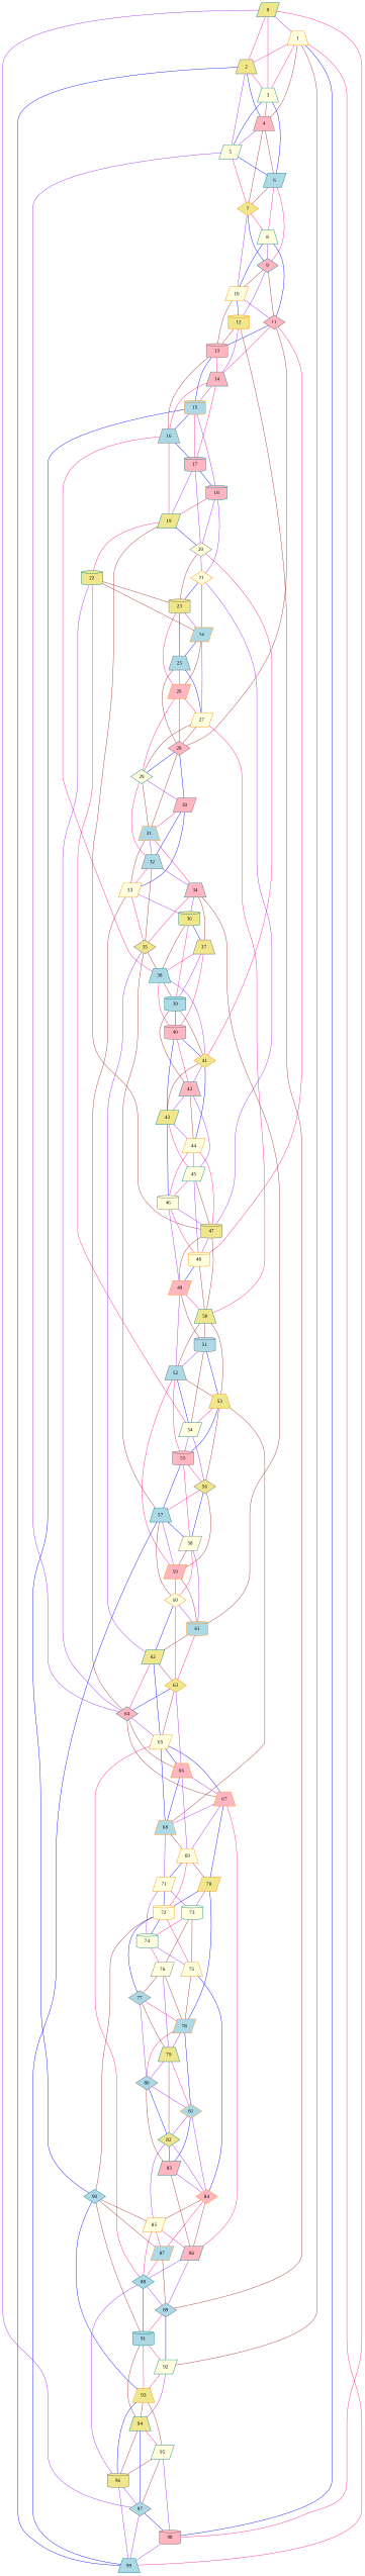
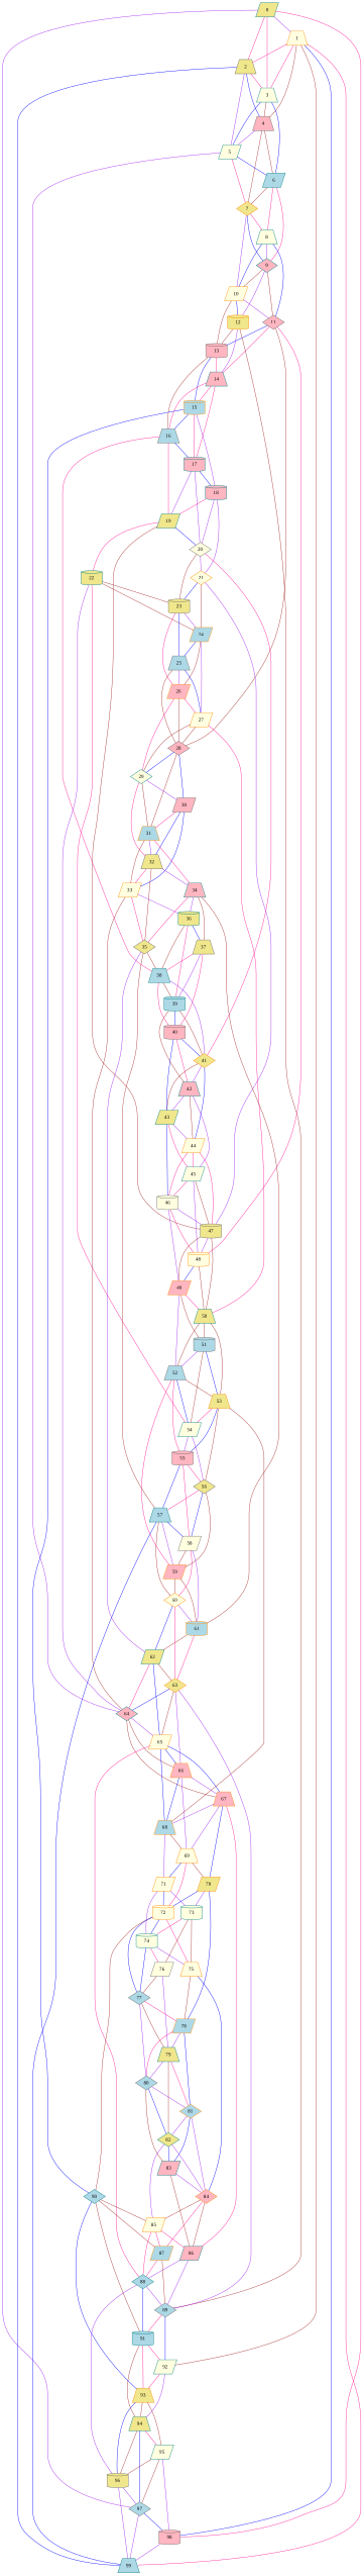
  strict graph {
    fontname="Liberation Serif"
    node [color=teal fillcolor=lightyellow fontname="Liberation Serif" shape=parallelogram style=filled]
    edge [color=brown fontname="Liberation Serif" is_available=True prob=1.0]
    0 [fillcolor=khaki]
    1 [color=darkorange shape=trapezium]
    2 [color=gray40 fillcolor=khaki shape=trapezium]
    3 [shape=trapezium]
    97 [color=gray40 fillcolor=lightblue shape=diamond]
    98 [color=gray40 fillcolor=lightpink shape=cylinder]
    4 [color=gray40 fillcolor=lightpink shape=trapezium]
    92
    99 [fillcolor=lightblue shape=trapezium]
    5
    6 [fillcolor=lightblue]
    7 [color=darkorange fillcolor=khaki shape=diamond]
    93 [color=darkorange fillcolor=khaki shape=trapezium]
    94 [fillcolor=khaki shape=trapezium]
    64 [fillcolor=lightpink shape=diamond]
    8 [shape=trapezium]
    9 [fillcolor=lightpink shape=diamond]
    10 [color=darkorange]
    65 [color=darkorange]
    66 [color=darkorange fillcolor=lightpink shape=trapezium]
    67 [color=darkorange fillcolor=lightpink shape=trapezium]
    11 [color=gray40 fillcolor=lightpink shape=diamond]
    12 [color=darkorange fillcolor=khaki shape=cylinder]
    13 [color=gray40 fillcolor=lightpink shape=cylinder]
    14 [fillcolor=lightpink shape=trapezium]
    28 [color=gray40 fillcolor=lightpink shape=diamond]
    48 [color=darkorange shape=cylinder]
    89 [color=gray40 fillcolor=lightblue shape=diamond]
    15 [color=darkorange fillcolor=lightblue shape=cylinder]
    16 [color=gray40 fillcolor=lightblue shape=trapezium]
    17 [fillcolor=lightpink shape=cylinder]
    29 [shape=diamond]
    30 [color=gray40 fillcolor=lightpink]
    31 [color=darkorange fillcolor=lightblue shape=trapezium]
    50 [fillcolor=khaki shape=trapezium]
    49 [color=darkorange fillcolor=lightpink]
    91 [fillcolor=lightblue shape=cylinder]
    18 [fillcolor=lightpink shape=cylinder]
    90 [fillcolor=lightblue shape=diamond]
    19 [fillcolor=khaki]
    38 [fillcolor=lightblue shape=trapezium]
    20 [color=gray40 shape=diamond]
    21 [color=darkorange shape=diamond]
    85 [color=darkorange]
    22 [fillcolor=khaki shape=cylinder]
    47 [color=gray40 fillcolor=khaki shape=cylinder]
    41 [color=darkorange fillcolor=khaki shape=diamond]
    39 [fillcolor=lightblue shape=cylinder]
    40 [color=gray40 fillcolor=lightpink shape=cylinder]
    23 [color=gray40 fillcolor=khaki shape=cylinder]
    24 [color=darkorange fillcolor=lightblue]
    54
    25 [color=gray40 fillcolor=lightblue shape=trapezium]
    26 [color=darkorange fillcolor=lightpink]
    42 [fillcolor=lightpink shape=trapezium]
    43 [fillcolor=khaki]
    44 [color=darkorange]
    27 [color=darkorange]
    55 [color=gray40 fillcolor=lightpink shape=cylinder]
    56 [color=gray40 fillcolor=khaki shape=diamond]
-   32 [color=gray40 fillcolor=lightblue shape=trapezium]
+   32 [color=gray40 fillcolor=khaki shape=trapezium]
    51 [color=gray40 fillcolor=lightblue shape=cylinder]
    52 [color=gray40 fillcolor=lightblue shape=trapezium]
    53 [color=darkorange fillcolor=khaki shape=trapezium]
    33 [color=darkorange]
    34 [fillcolor=lightpink shape=trapezium]
    35 [color=gray40 fillcolor=khaki shape=diamond]
    36 [fillcolor=khaki shape=cylinder]
    37 [color=gray40 fillcolor=khaki shape=trapezium]
    61 [color=darkorange fillcolor=lightblue shape=cylinder]
    57 [fillcolor=lightblue shape=trapezium]
    62 [fillcolor=khaki]
    63 [color=darkorange fillcolor=khaki shape=diamond]
    59 [color=darkorange fillcolor=lightpink]
    58 [color=gray40]
    60 [color=darkorange shape=diamond]
    45
    46 [color=gray40 shape=cylinder]
    68 [color=darkorange fillcolor=lightblue shape=trapezium]
    69 [color=darkorange shape=trapezium]
    71 [color=darkorange]
    88 [fillcolor=lightblue shape=diamond]
    70 [color=darkorange fillcolor=khaki]
    86 [fillcolor=lightpink]
    96 [color=gray40 fillcolor=khaki shape=cylinder]
    72 [color=darkorange shape=cylinder]
    73 [shape=cylinder]
    78 [color=darkorange fillcolor=lightblue]
    74 [shape=cylinder]
    75 [color=darkorange shape=trapezium]
    77 [color=gray40 fillcolor=lightblue shape=diamond]
    76 [color=gray40]
    79 [fillcolor=khaki shape=trapezium]
    80 [color=gray40 fillcolor=lightblue shape=diamond]
    81 [color=darkorange fillcolor=lightblue shape=diamond]
    84 [color=darkorange fillcolor=lightpink shape=diamond]
    87 [color=darkorange fillcolor=lightblue]
    82 [fillcolor=khaki shape=diamond]
    83 [fillcolor=lightpink]
    95
    0 -- 1 [color=purple]
    0 -- 2 [color=deeppink prob=0.511772341317]
    0 -- 3 [color=deeppink]
    0 -- 97 [color=purple prob=0.185180831128]
    0 -- 98 [color=deeppink prob=0.444609900067]
    1 -- 2 [color=deeppink]
    1 -- 3 [color=deeppink]
    1 -- 98 [color=blue]
    1 -- 4 [prob=0.882876457168]
    1 -- 92
    1 -- 99 [color=deeppink]
    2 -- 3 [color=deeppink]
    2 -- 4 [color=blue]
    2 -- 99 [color=blue prob=0.393063175968]
    2 -- 5 [color=purple prob=0.575356404802]
    3 -- 4 [prob=0.783836023363]
    3 -- 5 [color=blue prob=0.798086507952]
    3 -- 6 [color=blue prob=0.837047114904]
    97 -- 98 [color=blue prob=0.138200373012]
    97 -- 99 [color=purple]
    98 -- 99 [color=purple prob=0.0680597517917]
    4 -- 5 [color=purple prob=0.456313492008]
    4 -- 6 [prob=0.770327326313]
    4 -- 7 [prob=0.352412503276]
    92 -- 93 [color=deeppink prob=0.765546562872]
    92 -- 94 [color=purple]
    5 -- 6 [color=blue prob=0.709138020258]
    5 -- 7 [color=deeppink prob=0.485149057575]
    5 -- 64 [color=purple prob=0.180294464233]
    6 -- 7 [prob=0.543584362339]
    6 -- 8 [color=deeppink prob=0.516478800679]
    6 -- 9 [color=deeppink prob=0.850936517679]
    7 -- 8 [color=deeppink prob=0.761067655008]
    7 -- 9 [color=blue prob=0.503478876613]
    7 -- 10 [color=purple]
    93 -- 94
    93 -- 96 [color=blue prob=0.945255485618]
    93 -- 95 [prob=0.49127459576]
    94 -- 97 [color=blue prob=0.597421841853]
    94 -- 96 [prob=0.904195874574]
    94 -- 95 [color=deeppink prob=0.628911842836]
    64 -- 65 [color=purple]
    64 -- 66 [prob=0.287694186071]
    64 -- 67 [prob=0.504828691514]
    8 -- 9 [color=purple]
    8 -- 10 [color=blue prob=0.271341215705]
    8 -- 11 [color=blue prob=0.392463774115]
    9 -- 10
    9 -- 11 [prob=0.48926575019]
    9 -- 12 [color=purple]
    10 -- 11 [color=purple prob=0.0468854884037]
    10 -- 12 [color=blue prob=0.506310876206]
    10 -- 13 [prob=0.462706614226]
    65 -- 66 [color=blue prob=0.778327673274]
    65 -- 67 [color=blue]
    65 -- 68 [color=blue]
    65 -- 88 [color=deeppink prob=0.19581831501]
    66 -- 67 [color=purple prob=0.531187175812]
    66 -- 68 [color=blue prob=0.257103533546]
    66 -- 69 [color=purple prob=0.500838855833]
    67 -- 68 [color=purple]
    67 -- 69 [color=purple prob=0.550575312005]
    67 -- 70 [color=blue prob=0.133996714179]
    67 -- 86 [color=deeppink prob=0.677522544433]
    11 -- 13 [color=blue prob=0.281944459374]
    11 -- 14 [color=deeppink prob=0.538427556821]
    11 -- 28 [prob=0.49919320992]
    11 -- 48 [color=deeppink]
    12 -- 13
    12 -- 14 [color=purple]
    12 -- 89 [prob=0.814017222384]
    13 -- 14 [color=deeppink prob=0.336461592997]
    13 -- 15 [color=blue prob=0.619548643629]
    13 -- 16 [prob=0.720599347562]
    14 -- 15 [color=deeppink prob=0.536652105469]
    14 -- 16 [color=deeppink prob=0.0368132119405]
    14 -- 17 [color=deeppink prob=0.952849223637]
    28 -- 29 [color=blue prob=0.507255169481]
    28 -- 30 [color=blue prob=0.72933219687]
    28 -- 31
    48 -- 50 [prob=0.878067939785]
    48 -- 49 [color=blue]
    89 -- 92 [color=blue prob=0.863293691251]
    89 -- 91 [color=deeppink prob=0.531676225883]
    15 -- 16 [color=blue]
    15 -- 17 [color=deeppink prob=0.455826209471]
    15 -- 18 [color=purple prob=0.160904258515]
    15 -- 90 [color=blue prob=0.618473061313]
    16 -- 17 [color=blue prob=0.734542158649]
    16 -- 19 [color=deeppink prob=0.462521640117]
    16 -- 38 [color=deeppink prob=0.0828358793702]
    17 -- 18 [color=blue prob=0.998561904273]
    17 -- 19 [color=purple]
    17 -- 20 [color=purple prob=0.539055534512]
    29 -- 30 [color=purple prob=0.265998363104]
    29 -- 31 [prob=0.529606015221]
    29 -- 32 [color=deeppink prob=0.294746351959]
    30 -- 31 [color=deeppink prob=0.47208479363]
    30 -- 32 [color=blue prob=0.15334155815]
    30 -- 33 [color=blue prob=0.666474939858]
    31 -- 32 [color=purple prob=0.63653209729]
    31 -- 33 [prob=0.202322086602]
    31 -- 34 [color=deeppink prob=0.573875430124]
    50 -- 51 [prob=0.518785850211]
    50 -- 52 [prob=0.427827531186]
    50 -- 53 [prob=0.539531325222]
    49 -- 50 [color=deeppink prob=0.757033751763]
    49 -- 51 [prob=0.986810335861]
    49 -- 52 [color=purple prob=0.822270127724]
    91 -- 92 [color=deeppink prob=0.998606516539]
    91 -- 93 [color=deeppink prob=0.358723290214]
    91 -- 94 [prob=0.395725017031]
    18 -- 19 [color=deeppink prob=0.518996595828]
    18 -- 20 [color=purple]
    18 -- 21 [color=purple prob=0.910353642831]
    90 -- 93 [color=blue prob=0.127355307888]
    90 -- 91 [prob=0.291935958259]
    90 -- 85
    19 -- 20 [color=blue]
    19 -- 22 [color=deeppink prob=0.897326743178]
    19 -- 47 [prob=0.279948273616]
    38 -- 41 [color=purple prob=0.938046975805]
    38 -- 39 [prob=0.540008129765]
    38 -- 40 [color=deeppink prob=0.502772879766]
    20 -- 21 [color=purple prob=0.807143947891]
    20 -- 41 [color=deeppink prob=0.0573959018937]
    20 -- 23
    21 -- 47 [color=purple prob=0.126554820575]
    21 -- 23 [color=blue prob=0.105309392842]
    21 -- 24
    85 -- 88 [color=deeppink prob=0.408378237574]
    85 -- 86 [color=deeppink prob=0.941862823971]
    85 -- 87 [color=deeppink prob=0.375322309392]
    22 -- 64 [color=purple prob=0.782694711371]
    22 -- 23 [prob=0.898411723899]
    22 -- 24
    22 -- 54 [color=deeppink prob=0.428051311001]
    47 -- 48 [color=purple prob=0.64525161455]
    47 -- 50
    47 -- 49 [prob=0.502540573665]
    41 -- 42 [color=purple prob=0.583093392554]
    41 -- 43 [prob=0.339212685051]
    41 -- 44 [color=blue]
    39 -- 41 [prob=0.74104496303]
    39 -- 40 [color=blue prob=0.389970687804]
    39 -- 42
    40 -- 41 [color=blue prob=0.824504508859]
    40 -- 42 [color=deeppink prob=0.381346832293]
    40 -- 43 [color=blue]
    23 -- 24 [color=purple prob=0.325782685395]
    23 -- 25 [color=blue prob=0.842413343127]
    23 -- 26 [color=deeppink prob=0.51040496145]
    24 -- 25 [color=blue prob=0.171870260732]
    24 -- 26 [prob=0.897778137225]
    24 -- 27 [color=purple]
    54 -- 55 [color=purple prob=0.843107916492]
    54 -- 56 [color=purple prob=0.330045177464]
    25 -- 28 [prob=0.673312427881]
    25 -- 26 [color=purple prob=0.880482487936]
    25 -- 27 [color=blue prob=0.770954801916]
    26 -- 28 [prob=0.316789915962]
    26 -- 29 [color=deeppink]
    26 -- 27 [color=deeppink prob=0.844385761224]
    42 -- 43 [color=purple]
    42 -- 44 [prob=0.570285109964]
    42 -- 45 [color=purple prob=0.60575470299]
    43 -- 44 [color=purple prob=0.433402941212]
    43 -- 45 [color=deeppink prob=0.88212878233]
    43 -- 46 [color=blue]
    44 -- 47 [color=deeppink prob=0.73300879348]
    44 -- 45 [color=deeppink prob=0.197241070681]
    44 -- 46 [color=deeppink prob=0.744026081112]
    27 -- 28 [prob=0.34129811675]
    27 -- 29 [prob=0.887808750778]
    27 -- 50 [color=deeppink prob=0.707042180264]
    55 -- 56 [color=deeppink]
    55 -- 57 [color=blue prob=0.398842991334]
    55 -- 58 [color=deeppink prob=0.868725104254]
    56 -- 57 [color=deeppink prob=0.979419696564]
    56 -- 59 [prob=0.474192585533]
    56 -- 58 [color=blue]
    32 -- 33 [color=deeppink prob=0.872849747008]
    32 -- 34 [color=purple prob=0.891191707342]
    32 -- 35 [prob=0.696588786343]
    51 -- 54
    51 -- 52 [color=purple prob=0.744962375827]
    51 -- 53 [color=blue prob=0.275869645387]
    52 -- 54 [color=blue prob=0.245234740869]
    52 -- 55 [color=deeppink]
    52 -- 53 [prob=0.542243124997]
    52 -- 59 [color=deeppink prob=0.693711894708]
    53 -- 54 [color=deeppink prob=0.287904532223]
    53 -- 55 [color=blue]
    53 -- 56
    53 -- 68 [prob=0.107931223686]
    33 -- 64 [prob=0.97028267946]
    33 -- 35 [color=deeppink prob=0.36892803842]
    33 -- 36 [color=purple prob=0.573489512882]
    34 -- 35 [color=deeppink prob=0.0616382953682]
    34 -- 36 [color=purple]
    34 -- 37
    34 -- 61 [prob=0.972079276595]
    35 -- 38 [prob=0.314800382934]
    35 -- 57
    35 -- 62 [color=purple prob=0.784786061893]
    36 -- 38 [prob=0.112552485683]
    36 -- 39 [color=deeppink prob=0.360552129237]
    36 -- 37 [color=blue]
    37 -- 38 [color=deeppink prob=0.58414265792]
    37 -- 39 [color=purple]
    37 -- 40 [color=deeppink prob=0.880389831304]
    61 -- 62
    61 -- 63 [color=deeppink prob=0.0173359735458]
    57 -- 99 [color=blue prob=0.22350176089]
    57 -- 59 [color=purple prob=0.401879611455]
    57 -- 58 [color=blue prob=0.99800014065]
    57 -- 60 [prob=0.719665073627]
    62 -- 64 [color=deeppink]
    62 -- 65 [color=blue]
    62 -- 63
    63 -- 64 [color=blue prob=0.967433099449]
    63 -- 65 [prob=0.788366585219]
    63 -- 66 [color=purple prob=0.990358612389]
+   63 -- 89 [color=purple prob=0.88252930053]
    59 -- 61
    59 -- 60 [prob=0.409161602526]
    58 -- 61 [color=purple]
    58 -- 59 [prob=0.695931619408]
    58 -- 60 [color=deeppink prob=0.579163948447]
    60 -- 61 [color=purple prob=0.427545787526]
    60 -- 62 [color=blue prob=0.297257810425]
    60 -- 63 [color=deeppink prob=0.406841381075]
    45 -- 48 [color=purple prob=0.180146412247]
    45 -- 47 [prob=0.952617313433]
    45 -- 46 [color=deeppink prob=0.19371974926]
    46 -- 48 [color=deeppink prob=0.513548060713]
    46 -- 49 [color=purple prob=0.951850112178]
    46 -- 47 [color=purple prob=0.851272972155]
    68 -- 69
    68 -- 71 [color=purple]
    69 -- 71 [color=blue]
    69 -- 70
    69 -- 72 [color=deeppink prob=0.0714396344993]
    71 -- 72 [color=blue prob=0.312264444337]
    71 -- 73 [color=purple prob=0.546209570372]
    71 -- 74 [color=purple prob=0.73017713139]
    88 -- 89 [color=purple prob=0.856213597972]
    88 -- 91 [color=blue prob=0.473167797996]
    88 -- 96 [color=purple prob=0.858735988982]
    70 -- 72 [color=blue prob=0.405563779769]
    70 -- 73 [color=purple prob=0.588413380693]
    70 -- 78 [color=blue prob=0.424503449254]
    86 -- 89 [color=purple prob=0.194562699132]
    86 -- 88 [color=purple prob=0.829404322231]
    96 -- 97 [color=purple prob=0.281725587603]
    96 -- 99 [color=purple]
    72 -- 90 [prob=0.335708156833]
    72 -- 74 [color=blue prob=0.956217762908]
    72 -- 75 [color=deeppink prob=0.621574695477]
    72 -- 77 [color=blue prob=0.514504055179]
    73 -- 74 [color=deeppink prob=0.189292706101]
    73 -- 75 [prob=0.552516416909]
    73 -- 76 [prob=0.323050928745]
    78 -- 79 [color=purple prob=0.744591063919]
    78 -- 80 [color=deeppink]
    78 -- 81 [color=blue prob=0.481840647754]
    74 -- 75 [color=purple prob=0.0905253885915]
+   74 -- 77 [color=blue prob=0.575718029441]
    74 -- 76 [color=deeppink prob=0.288259568731]
    75 -- 78 [prob=0.756912725826]
    75 -- 84 [color=blue prob=0.519529190134]
    77 -- 78 [color=deeppink prob=0.686900209763]
    77 -- 79 [prob=0.586631137078]
    77 -- 80 [color=purple prob=0.0712399368737]
-   76 -- 78 [prob=0.779892919884]
    76 -- 77 [prob=0.644304835565]
    76 -- 79 [color=purple]
    79 -- 80 [color=purple]
    79 -- 81 [color=deeppink]
    79 -- 82 [prob=0.711232793406]
    80 -- 81 [color=purple prob=0.660064753737]
    80 -- 82 [color=blue prob=0.0206808160183]
    80 -- 83
    81 -- 84 [color=purple prob=0.300166405335]
    81 -- 82 [color=purple]
    81 -- 83 [color=blue prob=0.605657015616]
    84 -- 85 [prob=0.698393887513]
    84 -- 86 [prob=0.350506941697]
    84 -- 87 [color=deeppink prob=0.182840155061]
    87 -- 89
    87 -- 90
    87 -- 88 [color=deeppink]
    82 -- 85 [color=purple prob=0.607627809853]
    82 -- 84 [color=purple prob=0.794385802704]
    82 -- 83 [color=blue prob=0.139026353708]
    83 -- 86 [prob=0.317013269166]
    83 -- 84 [color=purple prob=0.692086650145]
    95 -- 97 [prob=0.550048437732]
    95 -- 98 [color=purple prob=0.235815806933]
    95 -- 96 [prob=0.952122894649]
  }
